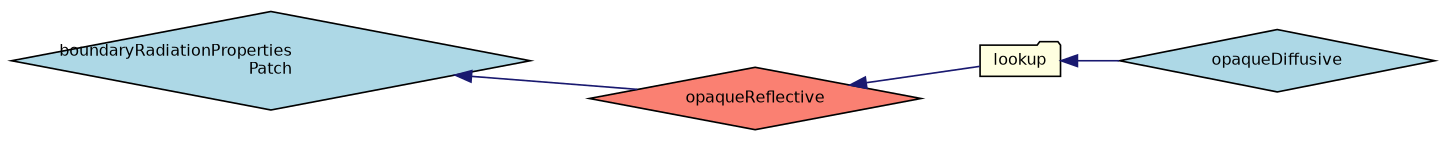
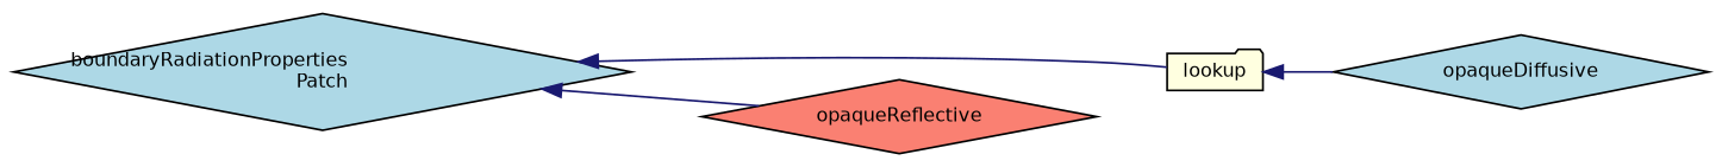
  digraph {
    fontname="DejaVu Sans"
    rankdir=LR
    node [color=black fillcolor=lightblue fontname="DejaVu Sans" fontsize=10 shape=diamond style=filled]
    edge [color=midnightblue dir=back fontname="DejaVu Sans" fontsize=10 labelfontname=Helvetica labelfontsize=10 style=solid]
    n1 [fontcolor=black height=0.2 label="boundaryRadiationProperties\lPatch" width=0.4]
    n2 [fillcolor=lightyellow height=0.2 label=lookup shape=folder width=0.4]
    n3 [fillcolor=salmon height=0.2 label=opaqueReflective width=0.4]
    n4 [height=0.2 label=opaqueDiffusive width=0.4]
-   n3 -> n2
+   n1 -> n2
    n1 -> n3
    n2 -> n4
  }
